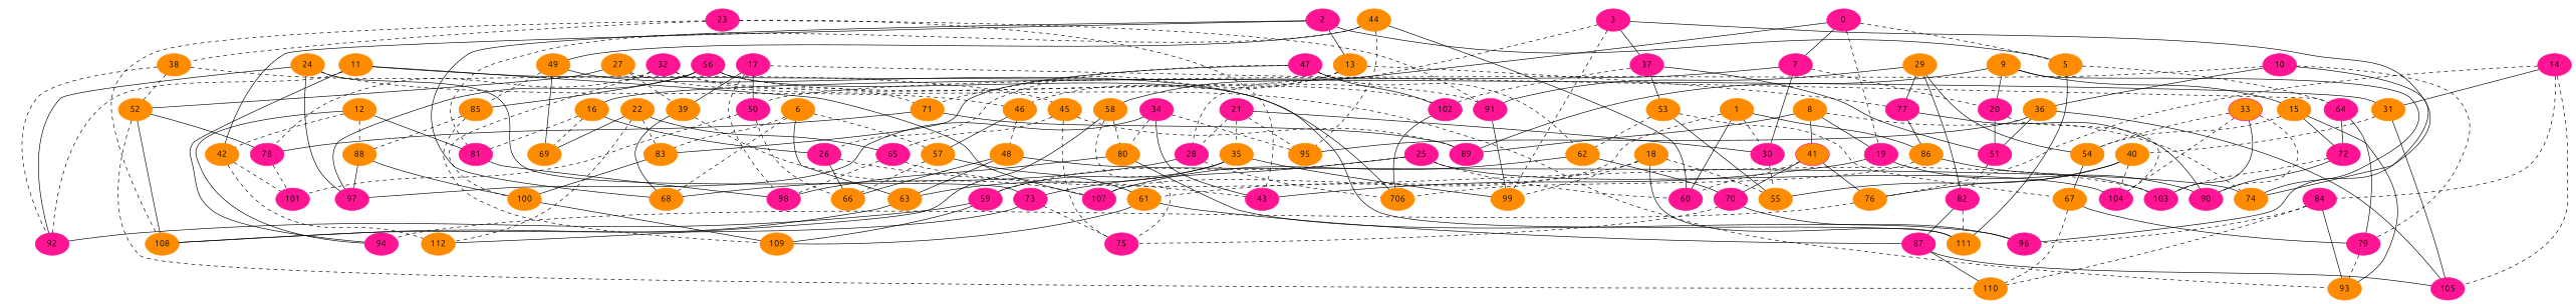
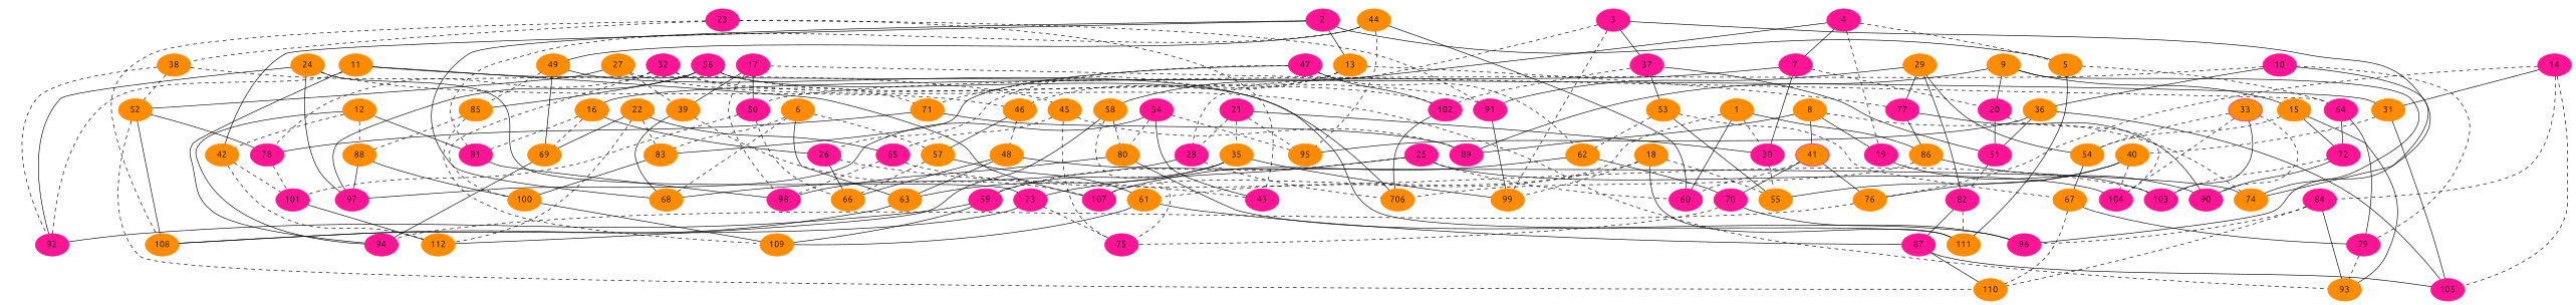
  graph {
    fontname=Ubuntu
    node [color=darkorange fontname=Ubuntu style=filled]
    edge [fontname=Ubuntu style=solid]
    30 [color=deeppink]
    1
    60 [color=deeppink]
    86
    107 [color=deeppink]
    55
    n7 [label=706]
    103 [color=deeppink]
    2 [color=deeppink]
    5
    13
    42
    68
    64 [color=deeppink]
    111
    26 [color=deeppink]
    46
    77 [color=deeppink]
    112
    101 [color=deeppink]
    3 [color=deeppink]
    28 [color=deeppink]
    37 [color=deeppink]
    74
    99
    51 [color=deeppink]
    102 [color=deeppink]
    53
-   4 [color=deeppink label=0]
+   4 [color=deeppink]
    7 [color=deeppink]
    19 [color=deeppink]
    58
    16
    20 [color=deeppink]
    43 [color=deeppink]
    90 [color=deeppink]
    80
    75 [color=deeppink]
    79 [color=deeppink]
    72 [color=deeppink]
    6
    57
    63
    83
    61
    66
    108
    100
    81 [color=deeppink]
    69
    104 [color=deeppink]
    8
    41 [color=deeppink fillcolor=darkorange]
    89 [color=deeppink]
    76
    70 [color=deeppink]
    9
    15
    54
    93
    10 [color=deeppink]
    36
    50 [color=deeppink]
    96 [color=deeppink]
    105 [color=deeppink]
    95
    11
    31
    92 [color=deeppink]
    94 [color=deeppink]
    40
    12
    88
    98 [color=deeppink]
    97 [color=deeppink]
    48
    14 [color=deeppink]
    84 [color=deeppink]
    110
    67
    17 [color=deeppink]
    39
    18
    109
    87 [color=deeppink]
    82 [color=deeppink]
    21 [color=deeppink]
    35
    59 [color=deeppink]
    22
    65 [color=deeppink]
    23 [color=deeppink]
    38
    91 [color=deeppink]
    52
    45
    24
    73 [color=deeppink]
    25 [color=deeppink]
    27
    78 [color=deeppink]
    29
    32 [color=deeppink]
    71
    33 [color=deeppink fillcolor=darkorange]
    34 [color=deeppink]
    62
    44
    49
    85
    47 [color=deeppink]
    56 [color=deeppink]
    30 -- 55 [style=dashed]
    1 -- 30 [style=dashed]
    1 -- 60
    1 -- 86
    1 -- 107 [style=dashed]
    86 -- n7 [style=dashed]
    86 -- 103
    2 -- 5
    2 -- 13
    2 -- 42
    2 -- 68
    5 -- 64 [style=dashed]
    5 -- 111
    13 -- 26 [style=dashed]
    13 -- 46 [style=dashed]
    13 -- 77 [style=dashed]
    42 -- 112 [style=dashed]
    42 -- 101 [style=dashed]
    64 -- 79
    64 -- 72
    26 -- 43 [style=dashed]
    26 -- 66
    46 -- 57
    46 -- 48 [style=dashed]
    77 -- 86
    77 -- 90
+   101 -- 112
    3 -- 28 [style=dashed]
    3 -- 37
    3 -- 74
    3 -- 99 [style=dashed]
    28 -- n7 [style=dashed]
    28 -- 68
    37 -- 51
    37 -- 102 [style=dashed]
    37 -- 53
    51 -- 82 [style=dashed]
    102 -- n7
    53 -- 55
    53 -- 67 [style=dashed]
    53 -- 62 [style=dashed]
    4 -- 5 [style=dashed]
    4 -- 7
    4 -- 19 [style=dashed]
    4 -- 58
    7 -- 30
    7 -- 16
    7 -- 20 [style=dashed]
-   19 -- 43
    19 -- 90
    58 -- 112
    58 -- 80 [style=dashed]
    58 -- 75 [style=dashed]
    16 -- 26
    16 -- 81 [style=dashed]
    16 -- 69 [style=dashed]
    20 -- 51
    20 -- 104 [style=dashed]
    80 -- 96
    80 -- 98
    79 -- 93 [style=dashed]
    72 -- 103 [style=dashed]
    72 -- 90
    6 -- 68 [style=dashed]
    6 -- 57 [style=dashed]
    6 -- 63
    6 -- 83 [style=dashed]
    57 -- 61
    57 -- 66 [style=dashed]
    63 -- 108
    83 -- 100
    61 -- 109
    61 -- 87
    100 -- 109
    81 -- 98
+   69 -- 94
    8 -- 74 [style=dashed]
    8 -- 19
    8 -- 41
    8 -- 89
    41 -- 60 [style=dashed]
    41 -- 76
    41 -- 70
    76 -- 94 [style=dashed]
    70 -- 75 [style=dashed]
    70 -- 96
    9 -- 74
    9 -- 20
    9 -- 89
    9 -- 15
    15 -- 72
    15 -- 54 [style=dashed]
    15 -- 93
    54 -- 67
    10 -- 79 [style=dashed]
    10 -- 36
    10 -- 50 [style=dashed]
    10 -- 96
    36 -- 51
    36 -- 105
    36 -- 95
    50 -- 101 [style=dashed]
    50 -- 66 [style=dashed]
    11 -- 107
    11 -- 31
    11 -- 92 [style=dashed]
    11 -- 94
    31 -- 105
    31 -- 40 [style=dashed]
    40 -- 55
    40 -- 104 [style=dashed]
    40 -- 76
    12 -- 42 [style=dashed]
    12 -- 81
    12 -- 94
    12 -- 88 [style=dashed]
    88 -- 100
    88 -- 97
    48 -- 74
    48 -- 63
    48 -- 66
    14 -- 76 [style=dashed]
    14 -- 105 [style=dashed]
    14 -- 31
    14 -- 84 [style=dashed]
    84 -- 93
    84 -- 96 [style=dashed]
    84 -- 110 [style=dashed]
    67 -- 79
    67 -- 110 [style=dashed]
    17 -- 64 [style=dashed]
    17 -- 50
    17 -- 98 [style=dashed]
    17 -- 39
    39 -- 107 [style=dashed]
    39 -- 68
    18 -- 55 [style=dashed]
    18 -- 111
    18 -- 99 [style=dashed]
    18 -- 61 [style=dashed]
    87 -- 105
    87 -- 110
    82 -- 111 [style=dashed]
    82 -- 87
    21 -- 30
    21 -- 28 [style=dashed]
    21 -- 95 [style=dashed]
    21 -- 35 [style=dashed]
    35 -- 99
    35 -- 63
    35 -- 59
    59 -- 92
    59 -- 109
    22 -- 112 [style=dashed]
    22 -- 83 [style=dashed]
    22 -- 69
    22 -- 65
    65 -- 103 [style=dashed]
    65 -- 98 [style=dashed]
    23 -- 43 [style=dashed]
    23 -- 108 [style=dashed]
    23 -- 38 [style=dashed]
    23 -- 91 [style=dashed]
    38 -- 92 [style=dashed]
    38 -- 52 [style=dashed]
    38 -- 45 [style=dashed]
    91 -- 99
    52 -- 108
    52 -- 110 [style=dashed]
    52 -- 78
    45 -- 75 [style=dashed]
    45 -- 89 [style=dashed]
    45 -- 65 [style=dashed]
    24 -- 46 [style=dashed]
    24 -- 92
    24 -- 97
    24 -- 73
    73 -- 75 [style=dashed]
    73 -- 108
    25 -- 60 [style=dashed]
    25 -- 104
    25 -- 59 [style=dashed]
    25 -- 73
    27 -- 93 [style=dashed]
    27 -- 39 [style=dashed]
    27 -- 52
    78 -- 101 [style=dashed]
    29 -- 77
    29 -- 54
    29 -- 82
    29 -- 91
    32 -- 102 [style=dashed]
    32 -- 100 [style=dashed]
    32 -- 78 [style=dashed]
    32 -- 71 [style=dashed]
    71 -- 89
    71 -- 78
    33 -- 103
    33 -- 90 [style=dashed]
    33 -- 104 [style=dashed]
    33 -- 54 [style=dashed]
    34 -- 43
    34 -- 80 [style=dashed]
    34 -- 95 [style=dashed]
    34 -- 97
    62 -- 107
    62 -- 70
    44 -- 60
    44 -- 81 [style=dashed]
    44 -- 95 [style=dashed]
    44 -- 49
    49 -- 111
    49 -- 69
    49 -- 85 [style=dashed]
    85 -- 88 [style=dashed]
    85 -- 109 [style=dashed]
    47 -- 102
    47 -- 83
    47 -- 71 [style=dashed]
    47 -- 62 [style=dashed]
    56 -- n7
    56 -- 97
    56 -- 91 [style=dashed]
    56 -- 85
  }
